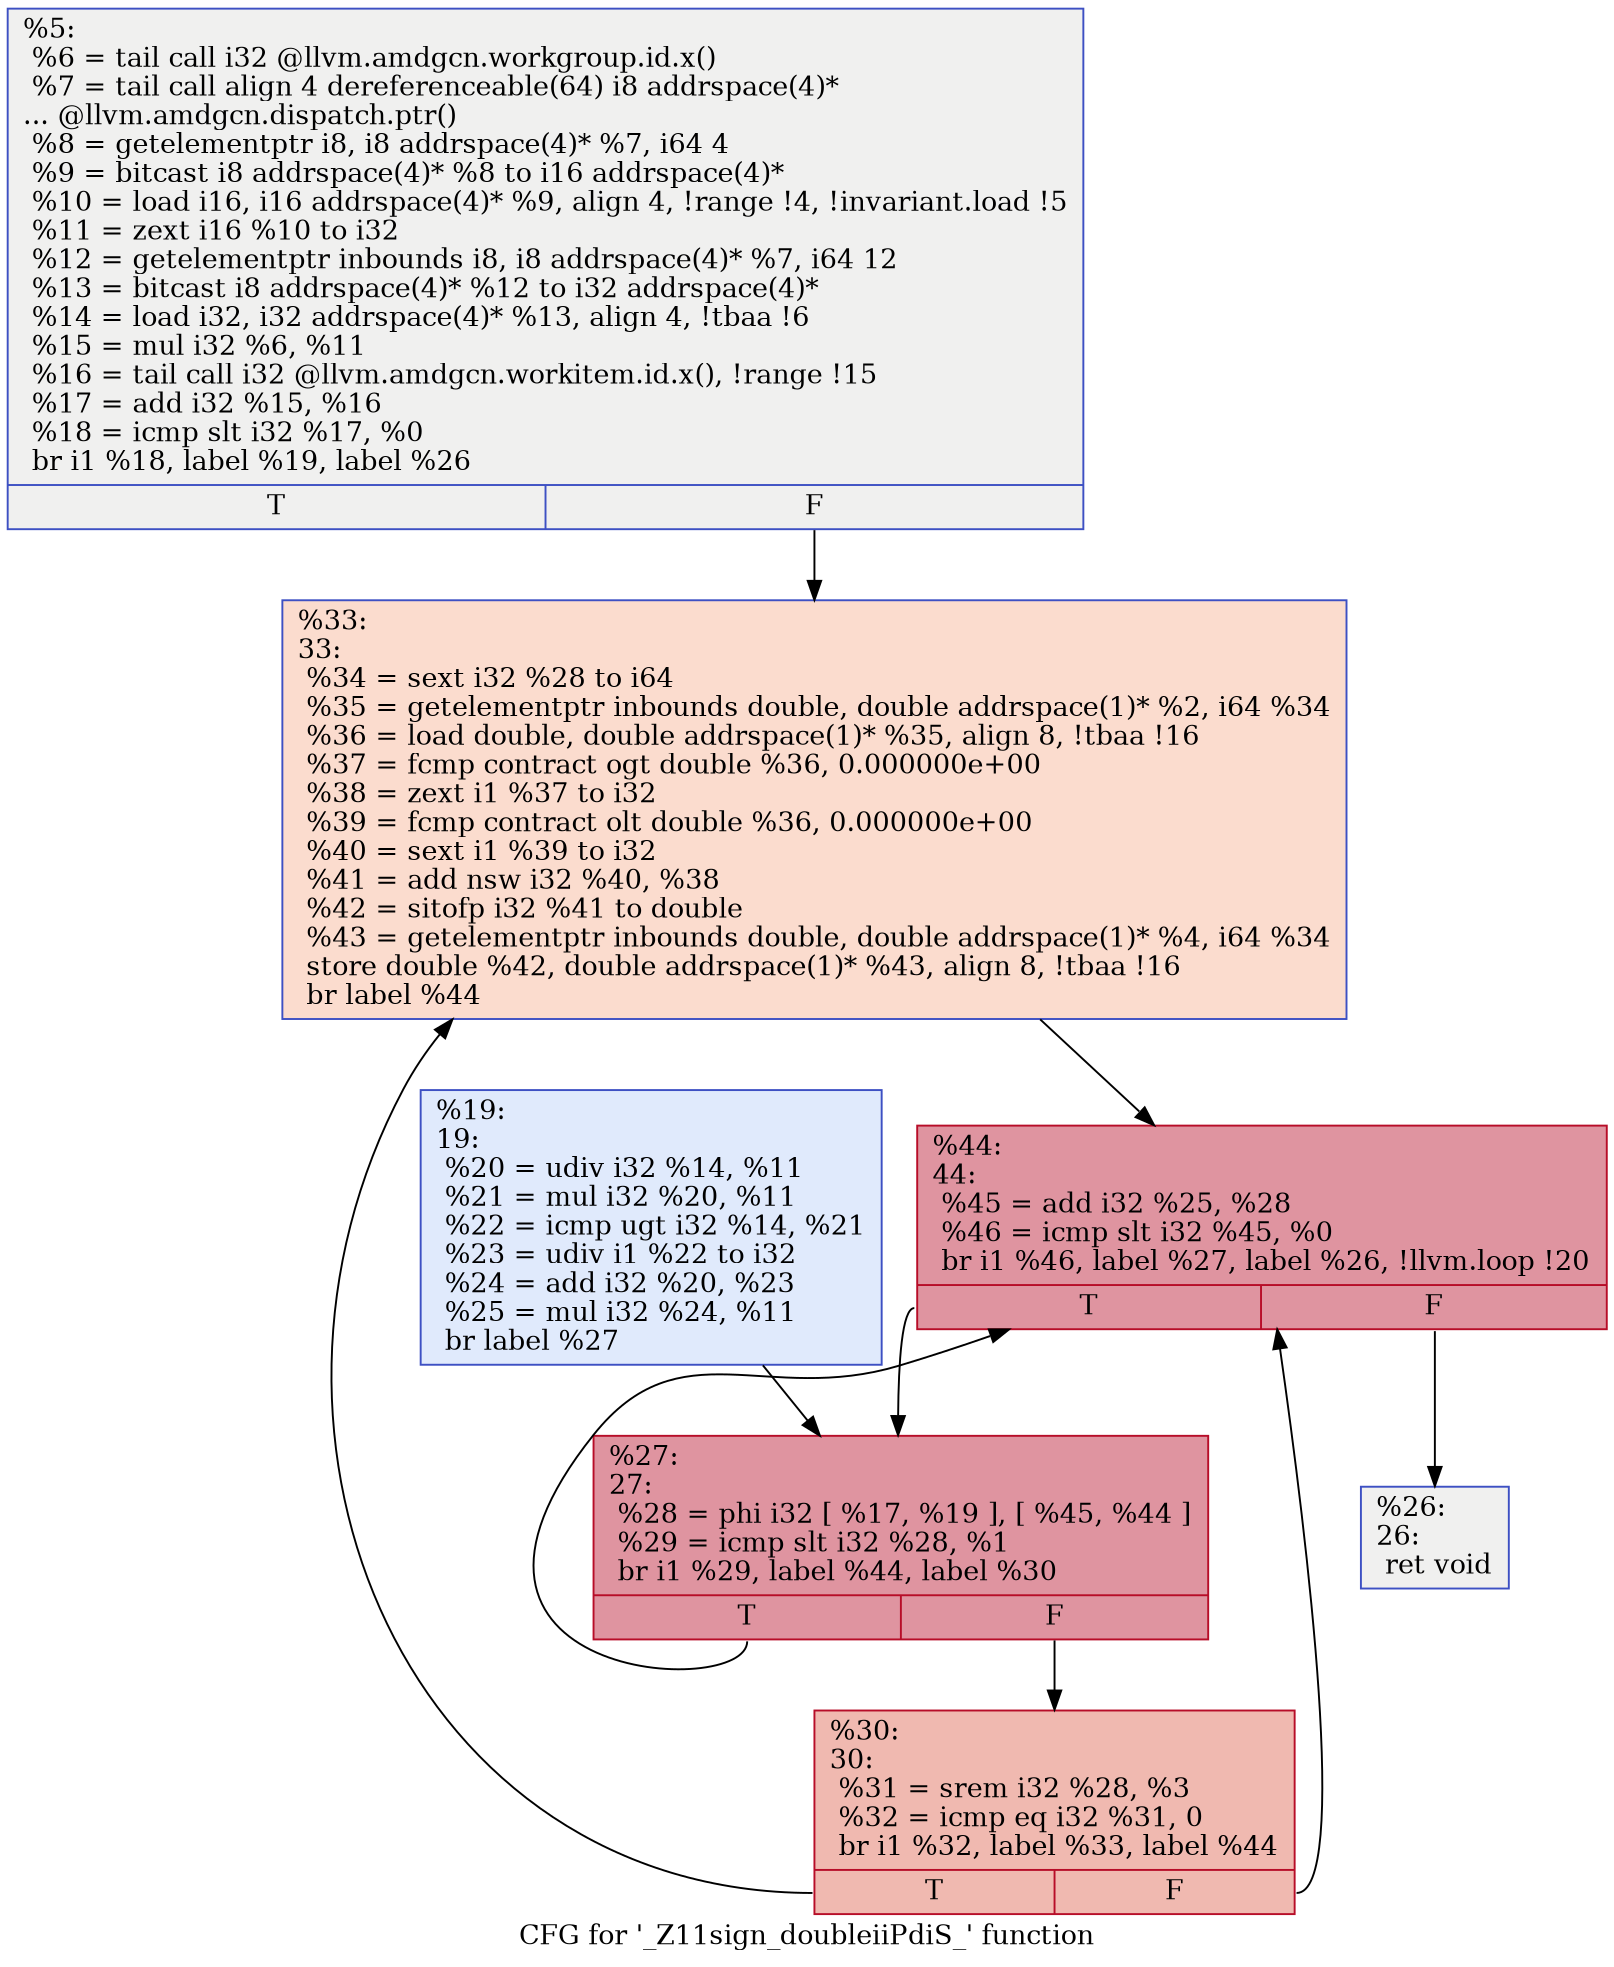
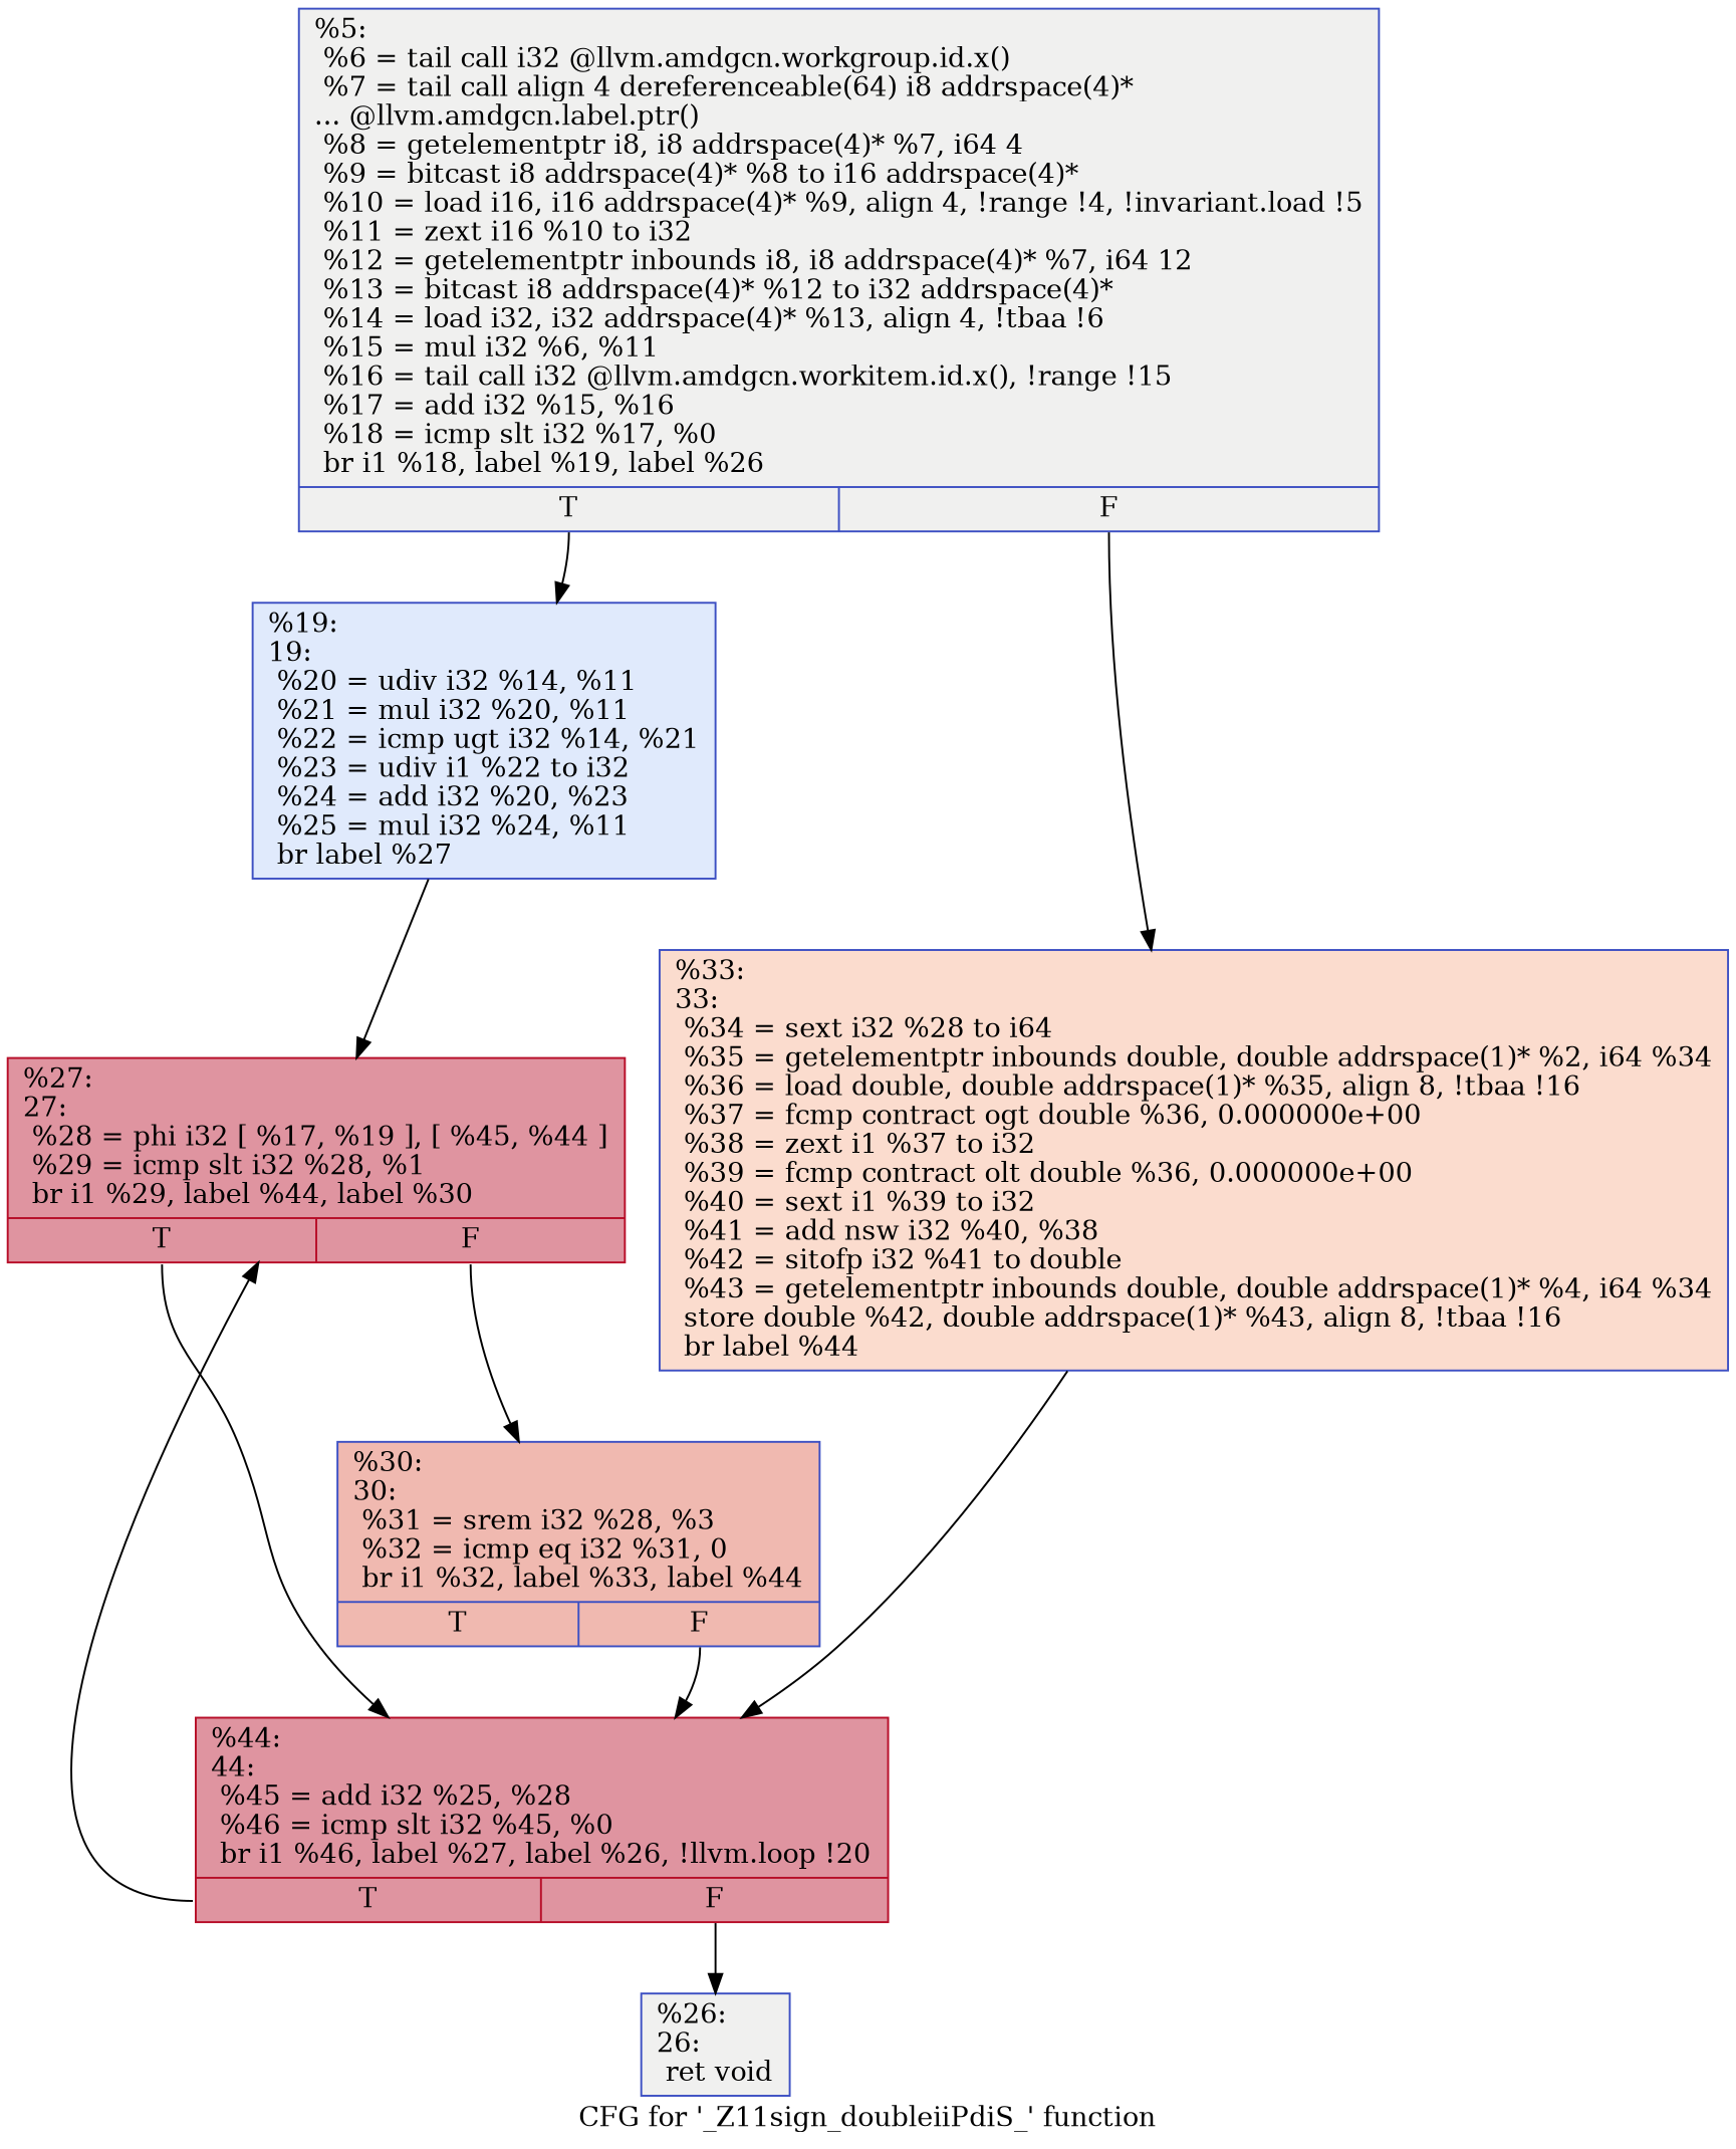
  digraph {
    label="CFG for '_Z11sign_doubleiiPdiS_' function"
    node [color="#3d50c3ff" fillcolor="#dedcdb70" shape=record style=filled]
    edge [tailport=s0]
-   n1 [label="{%5:\l  %6 = tail call i32 @llvm.amdgcn.workgroup.id.x()\l  %7 = tail call align 4 dereferenceable(64) i8 addrspace(4)*\l... @llvm.amdgcn.dispatch.ptr()\l  %8 = getelementptr i8, i8 addrspace(4)* %7, i64 4\l  %9 = bitcast i8 addrspace(4)* %8 to i16 addrspace(4)*\l  %10 = load i16, i16 addrspace(4)* %9, align 4, !range !4, !invariant.load !5\l  %11 = zext i16 %10 to i32\l  %12 = getelementptr inbounds i8, i8 addrspace(4)* %7, i64 12\l  %13 = bitcast i8 addrspace(4)* %12 to i32 addrspace(4)*\l  %14 = load i32, i32 addrspace(4)* %13, align 4, !tbaa !6\l  %15 = mul i32 %6, %11\l  %16 = tail call i32 @llvm.amdgcn.workitem.id.x(), !range !15\l  %17 = add i32 %15, %16\l  %18 = icmp slt i32 %17, %0\l  br i1 %18, label %19, label %26\l|{<s0>T|<s1>F}}"]
+   n1 [label="{%5:\l  %6 = tail call i32 @llvm.amdgcn.workgroup.id.x()\l  %7 = tail call align 4 dereferenceable(64) i8 addrspace(4)*\l... @llvm.amdgcn.label.ptr()\l  %8 = getelementptr i8, i8 addrspace(4)* %7, i64 4\l  %9 = bitcast i8 addrspace(4)* %8 to i16 addrspace(4)*\l  %10 = load i16, i16 addrspace(4)* %9, align 4, !range !4, !invariant.load !5\l  %11 = zext i16 %10 to i32\l  %12 = getelementptr inbounds i8, i8 addrspace(4)* %7, i64 12\l  %13 = bitcast i8 addrspace(4)* %12 to i32 addrspace(4)*\l  %14 = load i32, i32 addrspace(4)* %13, align 4, !tbaa !6\l  %15 = mul i32 %6, %11\l  %16 = tail call i32 @llvm.amdgcn.workitem.id.x(), !range !15\l  %17 = add i32 %15, %16\l  %18 = icmp slt i32 %17, %0\l  br i1 %18, label %19, label %26\l|{<s0>T|<s1>F}}"]
    n2 [fillcolor="#b9d0f970" label="{%19:\l19:                                               \l  %20 = udiv i32 %14, %11\l  %21 = mul i32 %20, %11\l  %22 = icmp ugt i32 %14, %21\l  %23 = udiv i1 %22 to i32\l  %24 = add i32 %20, %23\l  %25 = mul i32 %24, %11\l  br label %27\l}"]
    n3 [fillcolor="#f7af9170" label="{%33:\l33:                                               \l  %34 = sext i32 %28 to i64\l  %35 = getelementptr inbounds double, double addrspace(1)* %2, i64 %34\l  %36 = load double, double addrspace(1)* %35, align 8, !tbaa !16\l  %37 = fcmp contract ogt double %36, 0.000000e+00\l  %38 = zext i1 %37 to i32\l  %39 = fcmp contract olt double %36, 0.000000e+00\l  %40 = sext i1 %39 to i32\l  %41 = add nsw i32 %40, %38\l  %42 = sitofp i32 %41 to double\l  %43 = getelementptr inbounds double, double addrspace(1)* %4, i64 %34\l  store double %42, double addrspace(1)* %43, align 8, !tbaa !16\l  br label %44\l}"]
    n4 [color="#b70d28ff" fillcolor="#b70d2870" label="{%27:\l27:                                               \l  %28 = phi i32 [ %17, %19 ], [ %45, %44 ]\l  %29 = icmp slt i32 %28, %1\l  br i1 %29, label %44, label %30\l|{<s0>T|<s1>F}}"]
    n5 [label="{%26:\l26:                                               \l  ret void\l}"]
    n6 [color="#b70d28ff" fillcolor="#b70d2870" label="{%44:\l44:                                               \l  %45 = add i32 %25, %28\l  %46 = icmp slt i32 %45, %0\l  br i1 %46, label %27, label %26, !llvm.loop !20\l|{<s0>T|<s1>F}}"]
-   n7 [color="#b70d28ff" fillcolor="#de614d70" label="{%30:\l30:                                               \l  %31 = srem i32 %28, %3\l  %32 = icmp eq i32 %31, 0\l  br i1 %32, label %33, label %44\l|{<s0>T|<s1>F}}"]
+   n7 [fillcolor="#de614d70" label="{%30:\l30:                                               \l  %31 = srem i32 %28, %3\l  %32 = icmp eq i32 %31, 0\l  br i1 %32, label %33, label %44\l|{<s0>T|<s1>F}}"]
+   n1 -> n2
    n1 -> n3 [tailport=s1]
    n2 -> n4
    n3 -> n6
    n4 -> n6
    n4 -> n7 [tailport=s1]
    n6 -> n4
    n6 -> n5 [tailport=s1]
-   n7 -> n3
    n7 -> n6 [tailport=s1]
  }
